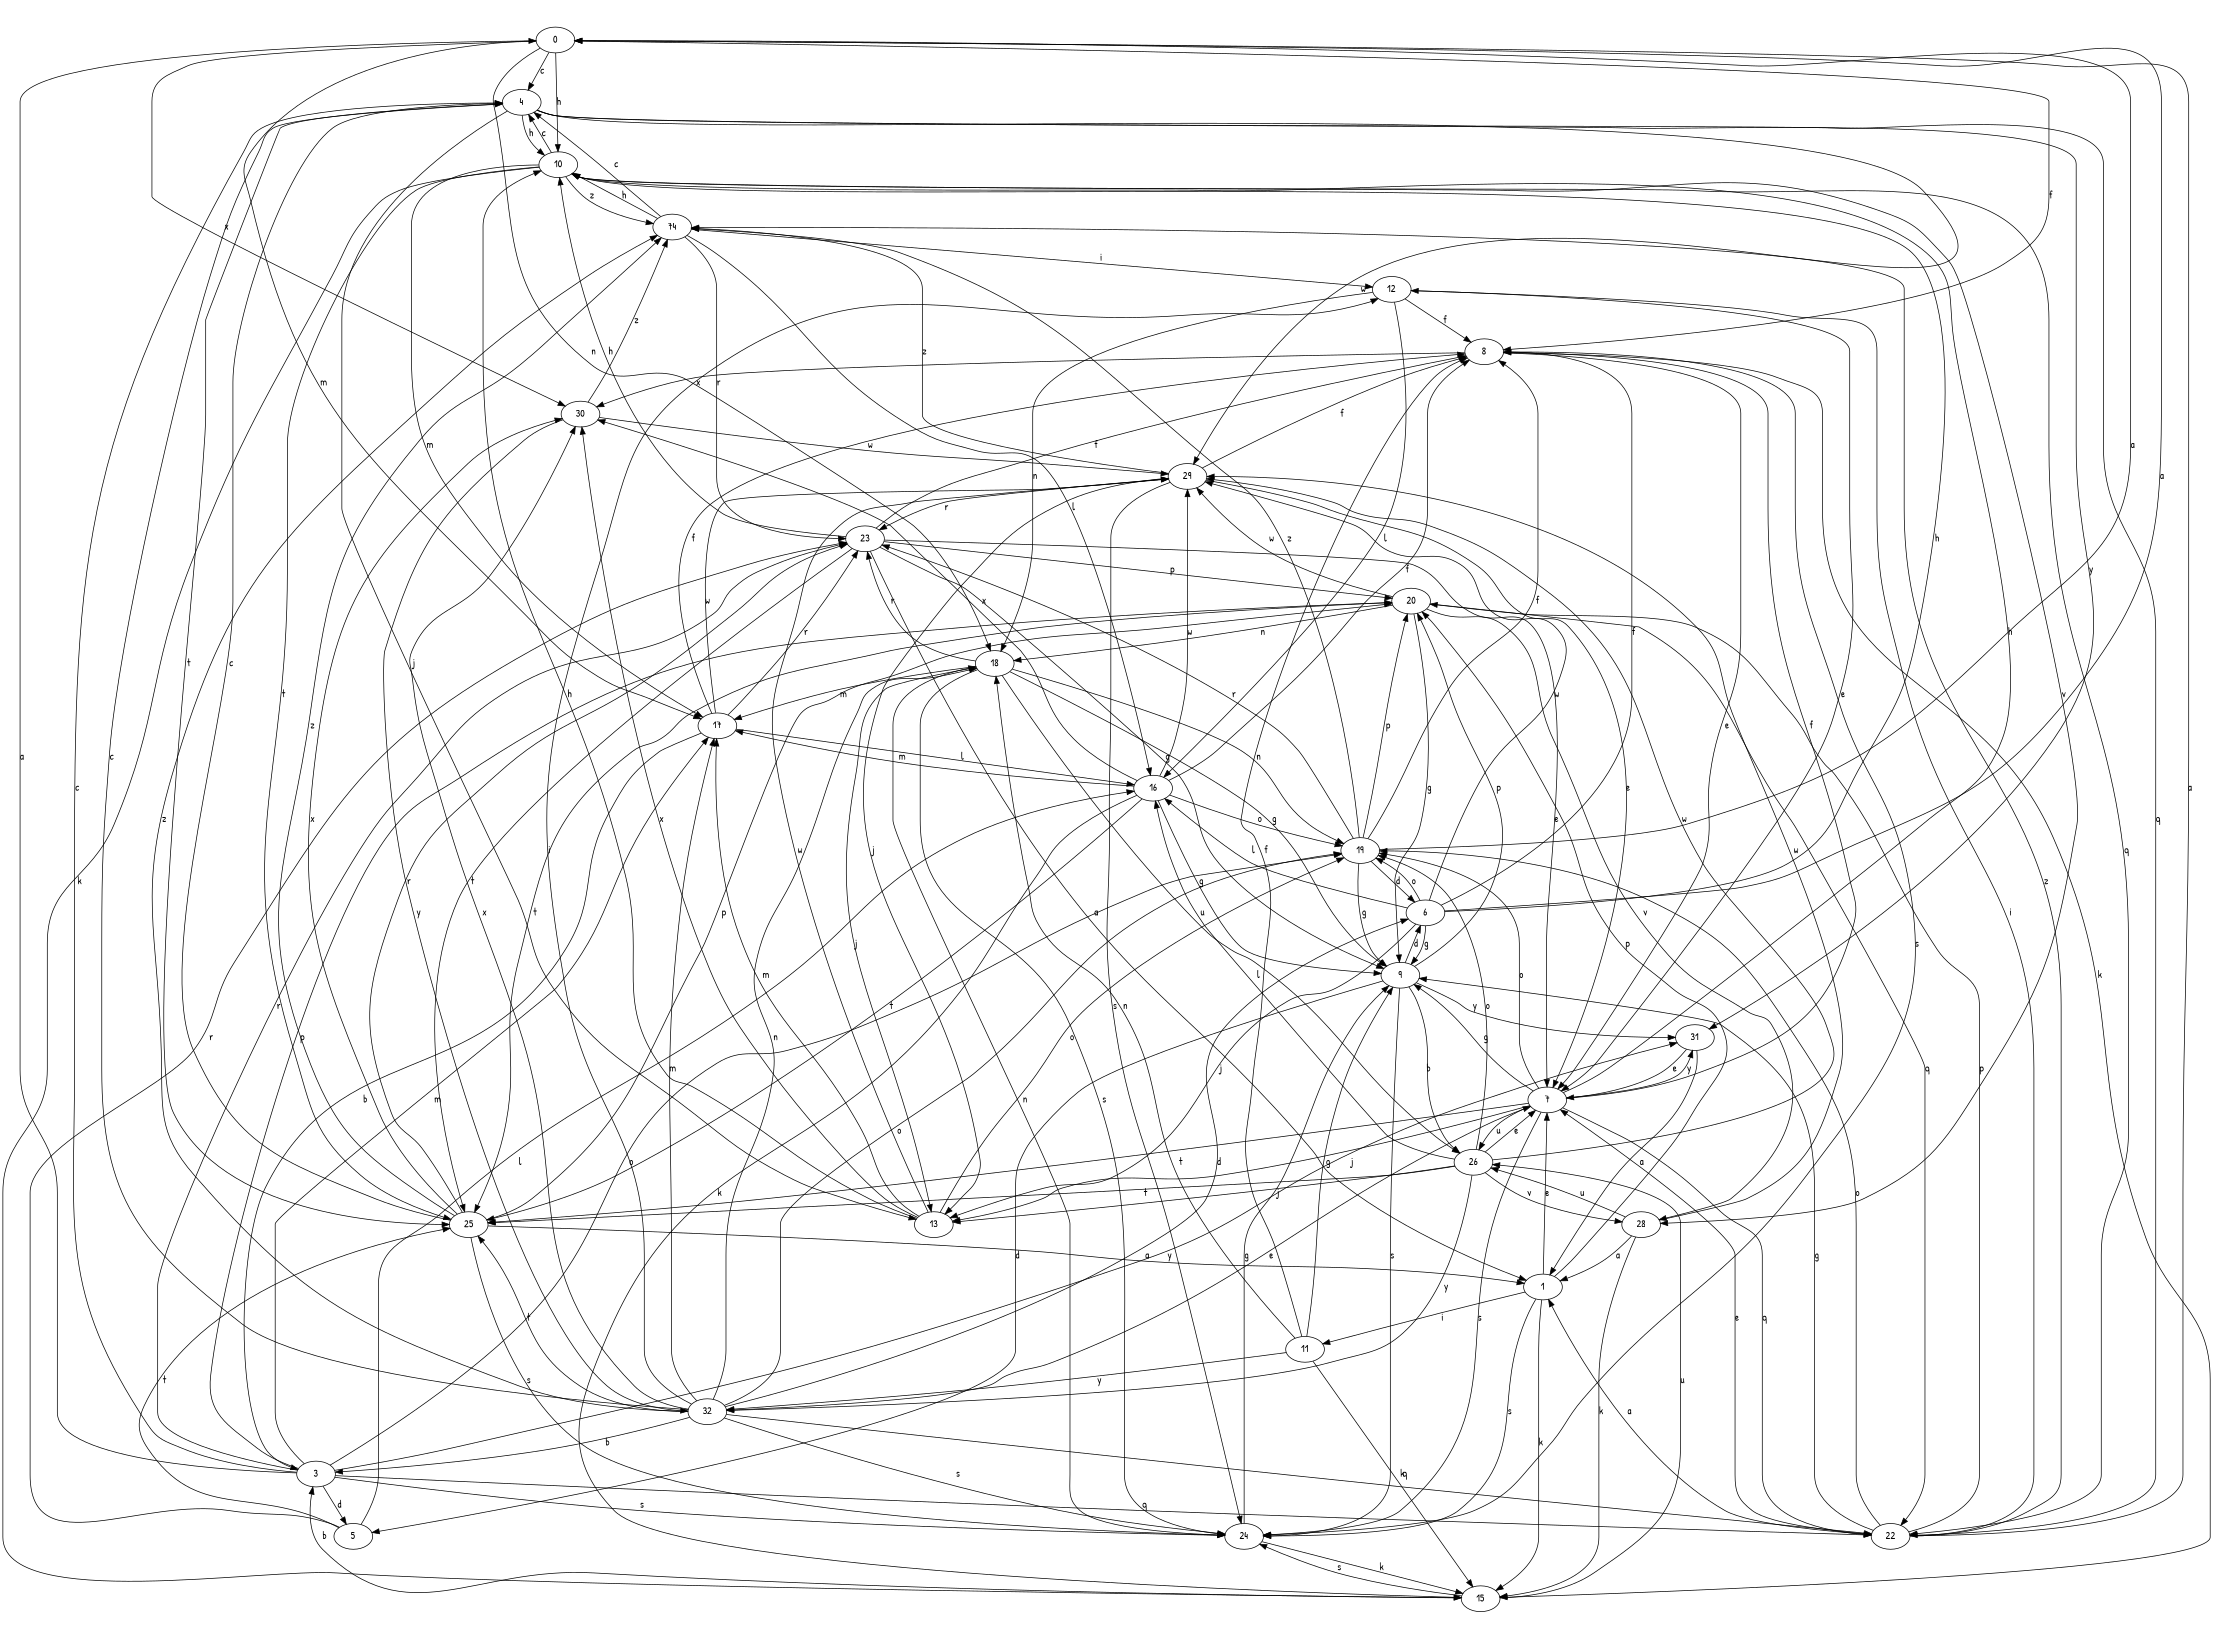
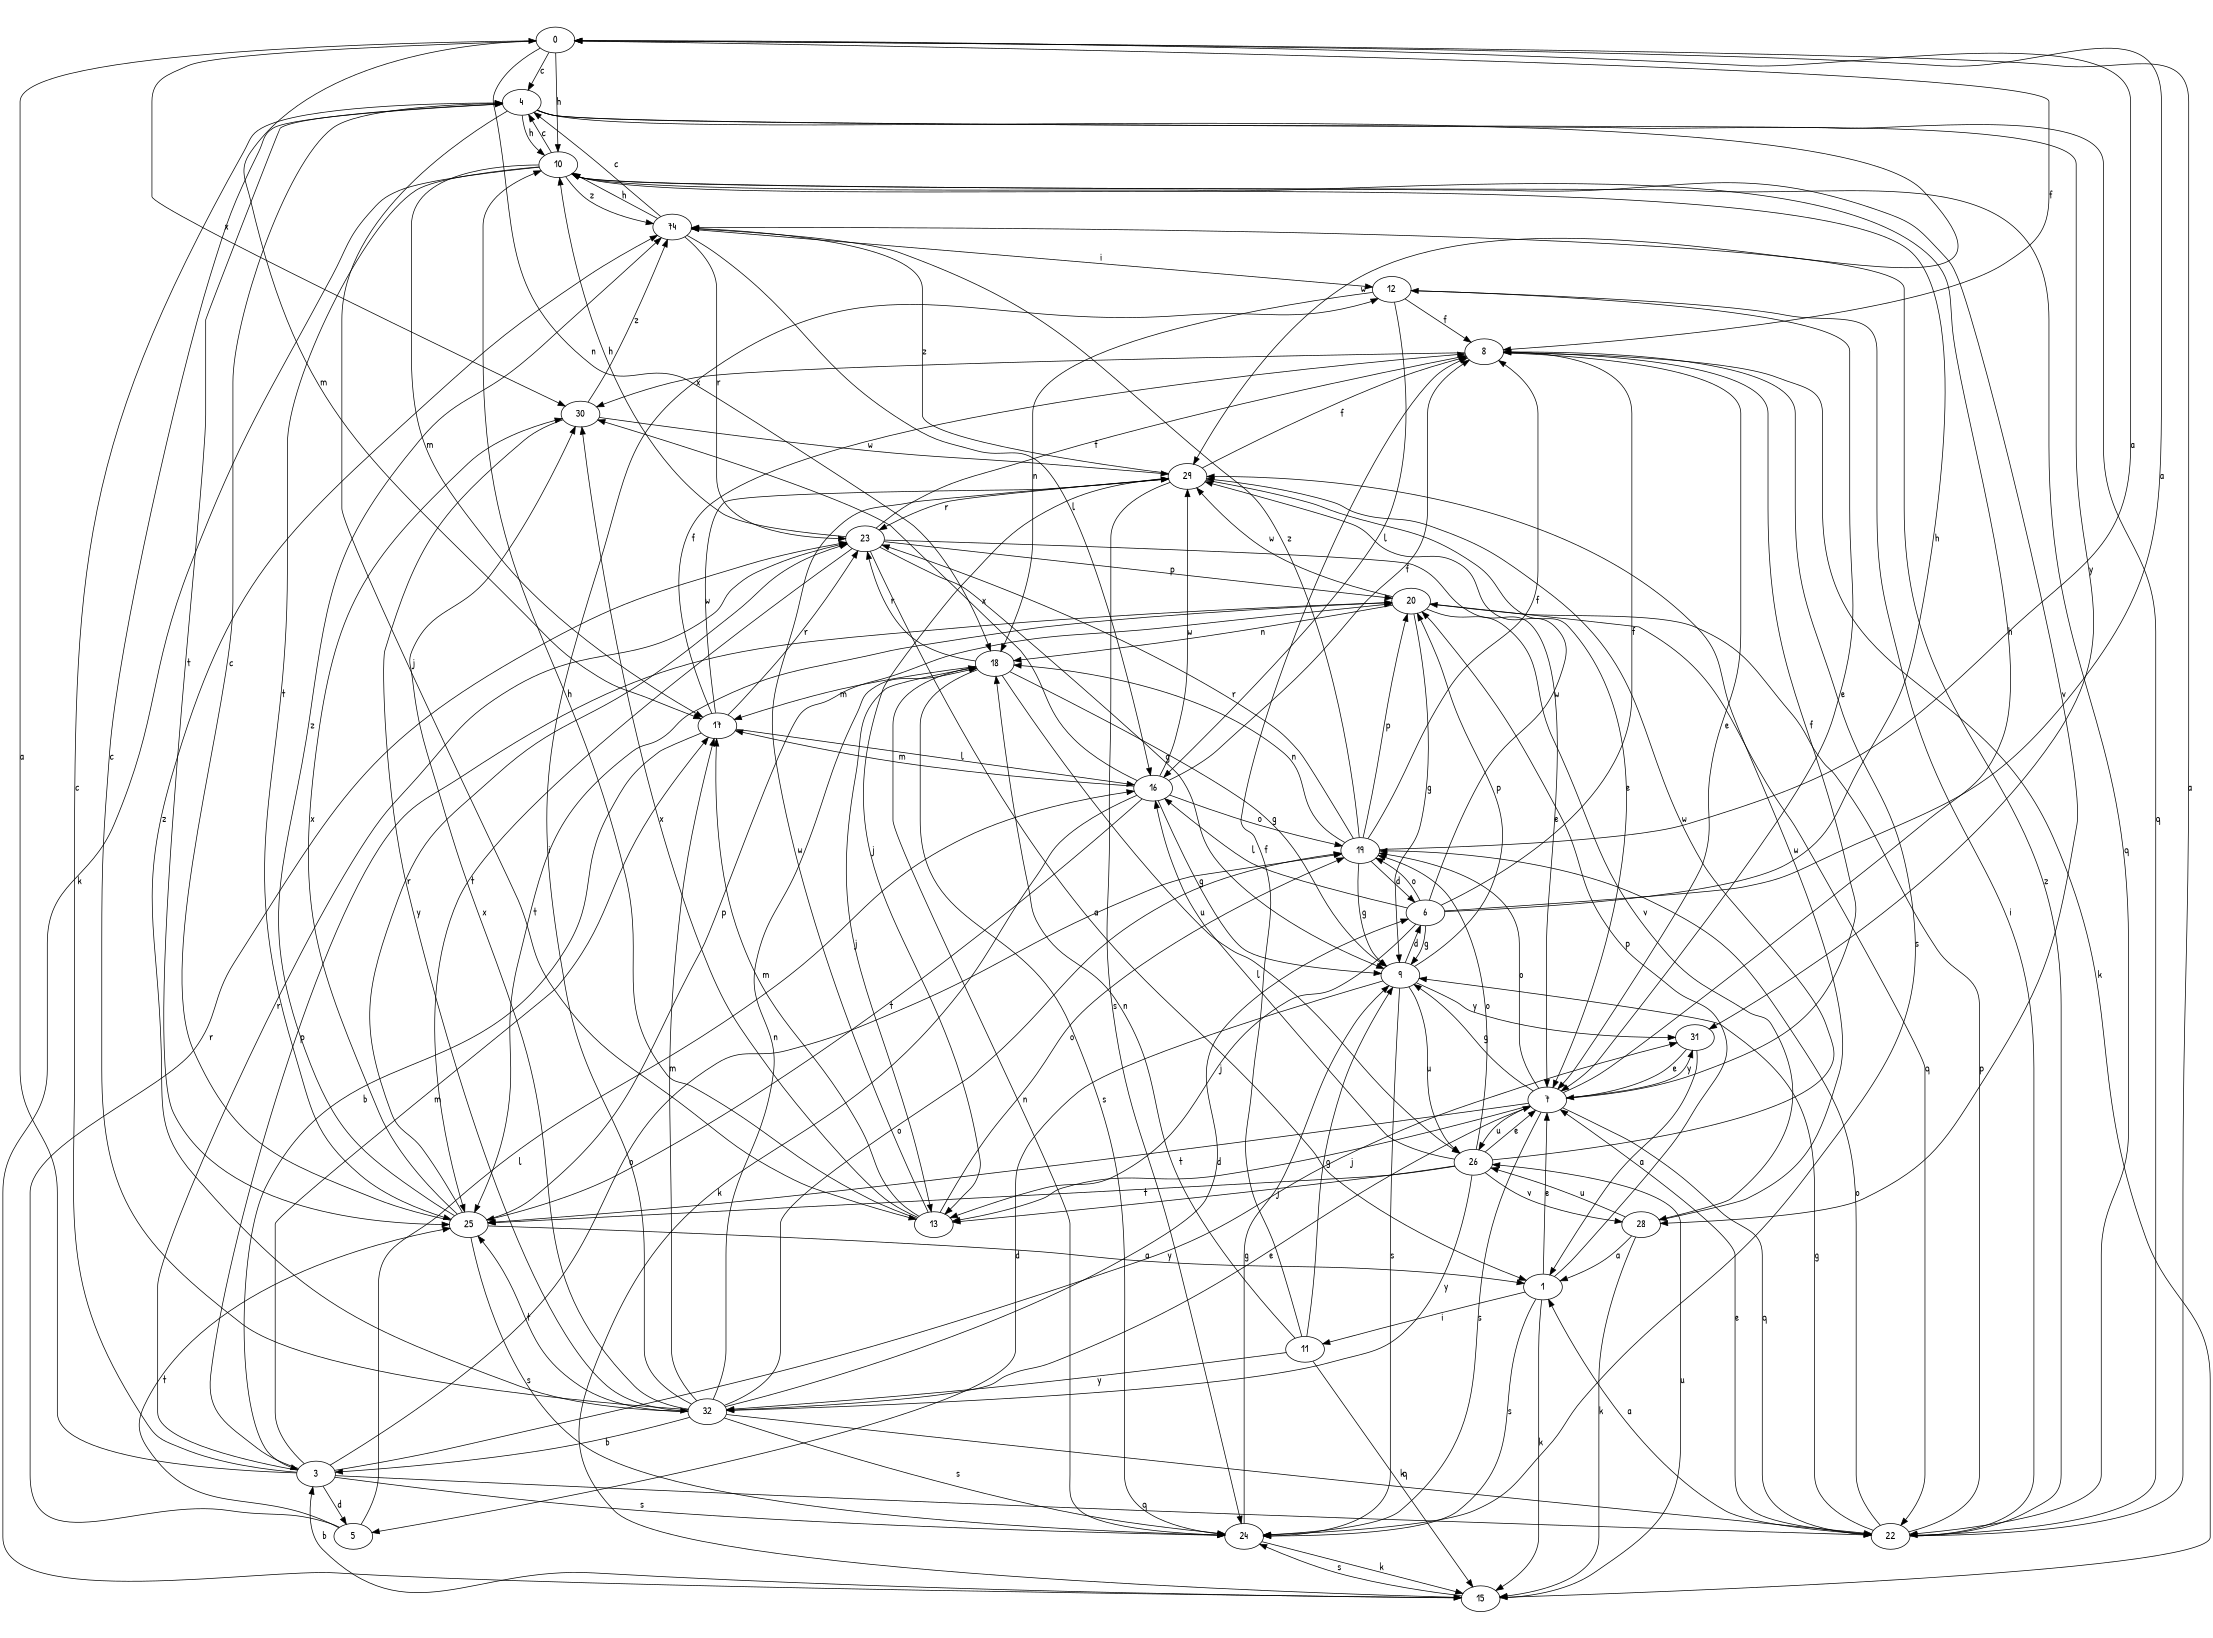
  strict digraph {
    fontname="Patrick Hand"
    node [fontname="Patrick Hand"]
    edge [fontname="Patrick Hand"]
    0
    4
    8
    10
    17
    18
    30
    22
    31
    13
    25
    29
    7
    15
    24
    28
    n17 [label=74]
    3
    23
    16
    9
    26
    32
    1
    11
    20
    19
    5
    6
    12
    0 -> 4 [label=c]
    0 -> 8 [label=f]
    0 -> 10 [label=h]
    0 -> 17 [label=m]
    0 -> 18 [label=n]
    0 -> 30 [label=x]
    4 -> 10 [label=h]
    4 -> 22 [label=q]
    4 -> 31 [label=y]
    4 -> 13 [label=j]
    4 -> 25 [label=t]
    4 -> 29 [label=w]
    8 -> 30 [label=x]
    8 -> 7 [label=e]
    8 -> 15 [label=k]
    8 -> 24 [label=s]
    10 -> 4 [label=c]
    10 -> 17 [label=m]
    10 -> 22 [label=q]
    10 -> 25 [label=t]
    10 -> 15 [label=k]
    10 -> 28 [label=v]
    10 -> n17 [label=z]
    17 -> 8 [label=f]
    17 -> 29 [label=w]
    17 -> 3 [label=b]
    17 -> 23 [label=r]
    17 -> 16 [label=l]
    18 -> 17 [label=m]
    18 -> 13 [label=j]
    18 -> 24 [label=s]
    18 -> 23 [label=r]
    18 -> 9 [label=g]
    18 -> 26 [label=u]
    30 -> 29 [label=w]
    30 -> n17 [label=z]
    30 -> 32 [label=y]
    22 -> 0 [label=a]
    22 -> 7 [label=e]
    22 -> n17 [label=z]
    22 -> 9 [label=g]
    22 -> 1 [label=a]
    22 -> 20 [label=p]
    22 -> 19 [label=o]
    22 -> 12 [label=i]
    31 -> 7 [label=e]
    31 -> 1 [label=a]
    13 -> 10 [label=h]
    13 -> 17 [label=m]
    13 -> 30 [label=x]
    13 -> 29 [label=w]
    13 -> 19 [label=o]
    25 -> 4 [label=c]
    25 -> 30 [label=x]
    25 -> 24 [label=s]
    25 -> n17 [label=z]
    25 -> 23 [label=r]
    25 -> 1 [label=a]
    25 -> 20 [label=p]
    29 -> 8 [label=f]
    29 -> 13 [label=j]
    29 -> 7 [label=e]
    29 -> 24 [label=s]
    29 -> n17 [label=z]
    29 -> 23 [label=r]
    7 -> 8 [label=f]
    7 -> 10 [label=h]
    7 -> 22 [label=q]
    7 -> 31 [label=y]
    7 -> 13 [label=j]
    7 -> 25 [label=t]
    7 -> 24 [label=s]
    7 -> 9 [label=g]
    7 -> 26 [label=u]
    7 -> 19 [label=o]
    15 -> 24 [label=s]
    15 -> 3 [label=b]
    15 -> 26 [label=u]
    24 -> 18 [label=n]
    24 -> 15 [label=k]
    24 -> 9 [label=g]
    28 -> 29 [label=w]
    28 -> 15 [label=k]
    28 -> 26 [label=u]
    28 -> 1 [label=a]
    n17 -> 4 [label=c]
    n17 -> 10 [label=h]
    n17 -> 23 [label=r]
    n17 -> 16 [label=l]
    n17 -> 12 [label=i]
    3 -> 0 [label=a]
    3 -> 4 [label=c]
    3 -> 17 [label=m]
    3 -> 22 [label=q]
    3 -> 31 [label=y]
    3 -> 24 [label=s]
    3 -> 23 [label=r]
    3 -> 20 [label=p]
    3 -> 19 [label=o]
    3 -> 5 [label=d]
    23 -> 8 [label=f]
    23 -> 10 [label=h]
    23 -> 25 [label=t]
    23 -> 7 [label=e]
    23 -> 9 [label=g]
    23 -> 1 [label=a]
    23 -> 20 [label=p]
    16 -> 8 [label=f]
    16 -> 17 [label=m]
    16 -> 30 [label=x]
    16 -> 25 [label=t]
    16 -> 29 [label=w]
    16 -> 15 [label=k]
    16 -> 9 [label=g]
    16 -> 19 [label=o]
    9 -> 31 [label=y]
    9 -> 24 [label=s]
-   9 -> 26 [label=b]
+   9 -> 26 [label=u]
    9 -> 20 [label=p]
    9 -> 5 [label=d]
    9 -> 6 [label=d]
    26 -> 13 [label=j]
    26 -> 25 [label=t]
    26 -> 29 [label=w]
    26 -> 7 [label=e]
    26 -> 28 [label=v]
    26 -> 16 [label=l]
    26 -> 32 [label=y]
    26 -> 19 [label=o]
    32 -> 4 [label=c]
    32 -> 17 [label=m]
    32 -> 18 [label=n]
    32 -> 30 [label=x]
    32 -> 22 [label=q]
    32 -> 25 [label=t]
    32 -> 7 [label=e]
    32 -> 24 [label=s]
    32 -> n17 [label=z]
    32 -> 3 [label=b]
    32 -> 19 [label=o]
    32 -> 6 [label=d]
    32 -> 12 [label=i]
    1 -> 7 [label=e]
    1 -> 15 [label=k]
    1 -> 24 [label=s]
    1 -> 11 [label=i]
    1 -> 20 [label=p]
    11 -> 8 [label=f]
    11 -> 18 [label=n]
    11 -> 15 [label=k]
    11 -> 9 [label=g]
    11 -> 32 [label=y]
    20 -> 18 [label=n]
    20 -> 22 [label=q]
    20 -> 25 [label=t]
    20 -> 29 [label=w]
    20 -> 28 [label=v]
    20 -> 9 [label=g]
    19 -> 0 [label=a]
    19 -> 8 [label=f]
-   18 -> 19 [label=n]
+   19 -> 18 [label=n]
    19 -> n17 [label=z]
    19 -> 23 [label=r]
    19 -> 9 [label=g]
    19 -> 20 [label=p]
    19 -> 6 [label=d]
    5 -> 25 [label=t]
    5 -> 23 [label=r]
    5 -> 16 [label=l]
    6 -> 0 [label=a]
    6 -> 8 [label=f]
    6 -> 10 [label=h]
    6 -> 13 [label=j]
    6 -> 29 [label=w]
    6 -> 16 [label=l]
    6 -> 9 [label=g]
    6 -> 19 [label=o]
    12 -> 8 [label=f]
    12 -> 18 [label=n]
    12 -> 7 [label=e]
    12 -> 16 [label=l]
  }
